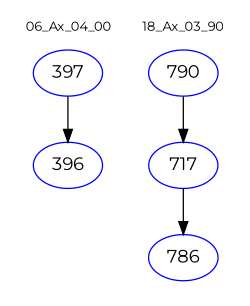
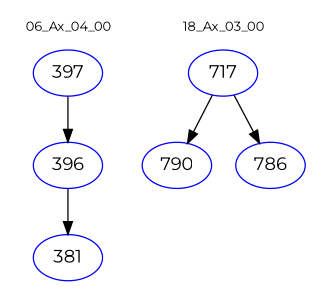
  digraph {
    fontname=Montserrat
    node [color=blue fontname=Montserrat]
    edge [color=black fontname=Montserrat]
    n1 [label=397]
    n2 [label=396]
+   n3 [label=381]
    n4 [label=790]
    n5 [label=717]
    n6 [label=786]
    subgraph cluster_1 {
      color=white
      fontsize=10
      label="06_Ax_04_00"
      n1
      n2
+     n3
    }
    subgraph cluster_2 {
      color=white
      fontsize=10
-     label="18_Ax_03_90"
+     label="18_Ax_03_00"
      n4
      n5
      n6
    }
    n1 -> n2
-   n4 -> n5
+   n2 -> n3
+   n5 -> n4
    n5 -> n6
  }
